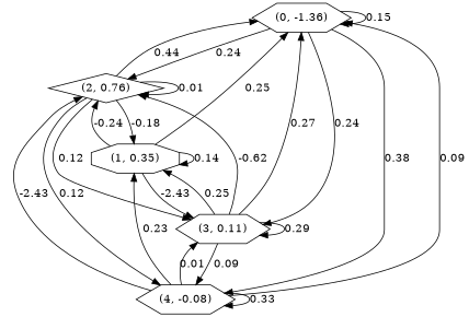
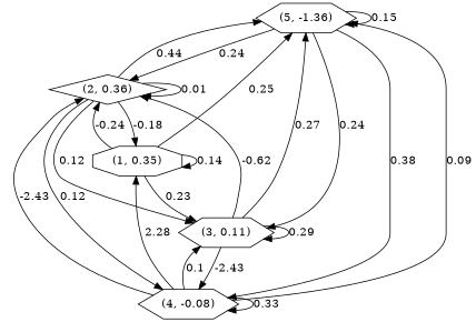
  digraph {
    node [shape=hexagon]
-   n1 [label="(0, -1.36)"]
-   n2 [label="(2, 0.76)" shape=diamond]
+   n1 [label="(5, -1.36)"]
+   n2 [label="(2, 0.36)" shape=diamond]
    n3 [label="(3, 0.11)"]
    n4 [label="(4, -0.08)"]
    n5 [label="(1, 0.35)" shape=octagon]
    n1 -> n1 [label=0.15]
    n1 -> n2 [label=0.24]
    n1 -> n3 [label=0.24]
    n1 -> n4 [label=0.38]
    n2 -> n1 [label=0.44]
    n2 -> n2 [label=0.01]
    n2 -> n3 [label=0.12]
    n2 -> n4 [label=0.12]
    n2 -> n5 [label=-0.18]
    n3 -> n1 [label=0.27]
    n3 -> n2 [label=-0.62]
    n3 -> n3 [label=0.29]
-   n3 -> n4 [label=0.09]
-   n3 -> n5 [label=0.25]
+   n3 -> n4 [label=-2.43]
    n4 -> n1 [label=0.09]
    n4 -> n2 [label=-2.43]
-   n4 -> n3 [label=0.01]
+   n4 -> n3 [label=0.1]
    n4 -> n4 [label=0.33]
-   n4 -> n5 [label=0.23]
+   n4 -> n5 [label=2.28]
    n5 -> n1 [label=0.25]
    n5 -> n2 [label=-0.24]
-   n5 -> n3 [label=-2.43]
+   n5 -> n3 [label=0.23]
    n5 -> n5 [label=0.14]
  }
